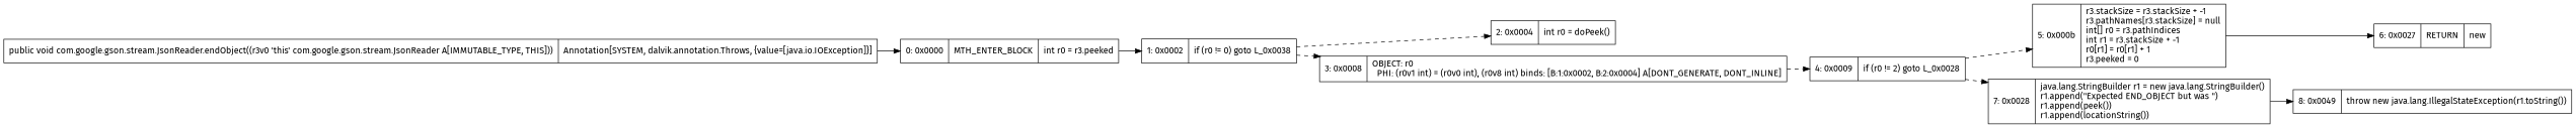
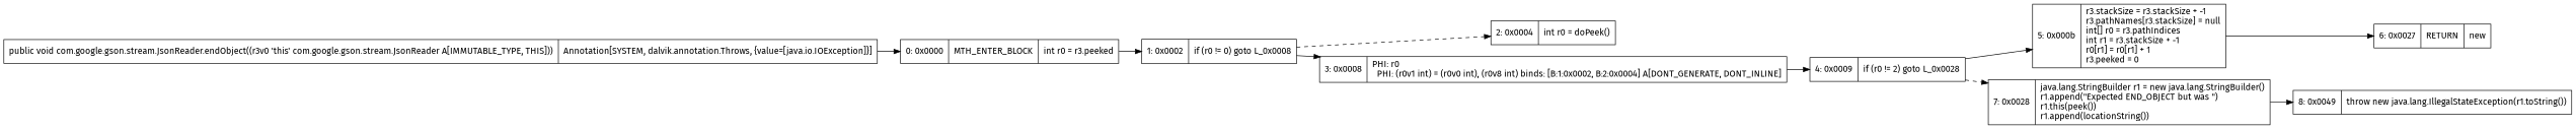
  digraph {
    fontname="Fira Sans"
    rankdir=LR
    node [fontname="Fira Sans" shape=record]
    edge [fontname="Fira Sans"]
    n1 [label="{0\:\ 0x0000|MTH_ENTER_BLOCK\l|int r0 = r3.peeked\l}"]
-   n2 [label="{1\:\ 0x0002|if (r0 != 0) goto L_0x0038\l}"]
+   n2 [label="{1\:\ 0x0002|if (r0 != 0) goto L_0x0008\l}"]
    n3 [label="{2\:\ 0x0004|int r0 = doPeek()\l}"]
-   n4 [label="{3\:\ 0x0008|OBJECT: r0 \l  PHI: (r0v1 int) = (r0v0 int), (r0v8 int) binds: [B:1:0x0002, B:2:0x0004] A[DONT_GENERATE, DONT_INLINE]\l}"]
+   n4 [label="{3\:\ 0x0008|PHI: r0 \l  PHI: (r0v1 int) = (r0v0 int), (r0v8 int) binds: [B:1:0x0002, B:2:0x0004] A[DONT_GENERATE, DONT_INLINE]\l}"]
    n5 [label="{4\:\ 0x0009|if (r0 != 2) goto L_0x0028\l}"]
    n6 [label="{5\:\ 0x000b|r3.stackSize = r3.stackSize + \-1\lr3.pathNames[r3.stackSize] = null\lint[] r0 = r3.pathIndices\lint r1 = r3.stackSize + \-1\lr0[r1] = r0[r1] + 1\lr3.peeked = 0\l}"]
-   n7 [label="{7\:\ 0x0028|java.lang.StringBuilder r1 = new java.lang.StringBuilder()\lr1.append(\"Expected END_OBJECT but was \")\lr1.append(peek())\lr1.append(locationString())\l}"]
+   n7 [label="{7\:\ 0x0028|java.lang.StringBuilder r1 = new java.lang.StringBuilder()\lr1.append(\"Expected END_OBJECT but was \")\lr1.this(peek())\lr1.append(locationString())\l}"]
    n8 [label="{6\:\ 0x0027|RETURN\l|new\l}"]
    n9 [label="{8\:\ 0x0049|throw new java.lang.IllegalStateException(r1.toString())\l}"]
    n10 [label="{public void com.google.gson.stream.JsonReader.endObject((r3v0 'this' com.google.gson.stream.JsonReader A[IMMUTABLE_TYPE, THIS]))  | Annotation[SYSTEM, dalvik.annotation.Throws, \{value=[java.io.IOException]\}]\l}"]
    n1 -> n2
    n2 -> n3 [style=dashed]
-   n2 -> n4 [style=dashed]
-   n4 -> n5 [style=dashed]
-   n5 -> n6 [style=dashed]
+   n2 -> n4
+   n4 -> n5
+   n5 -> n6 [style=solid]
    n5 -> n7 [style=dashed]
    n6 -> n8
    n7 -> n9
    n10 -> n1
  }
